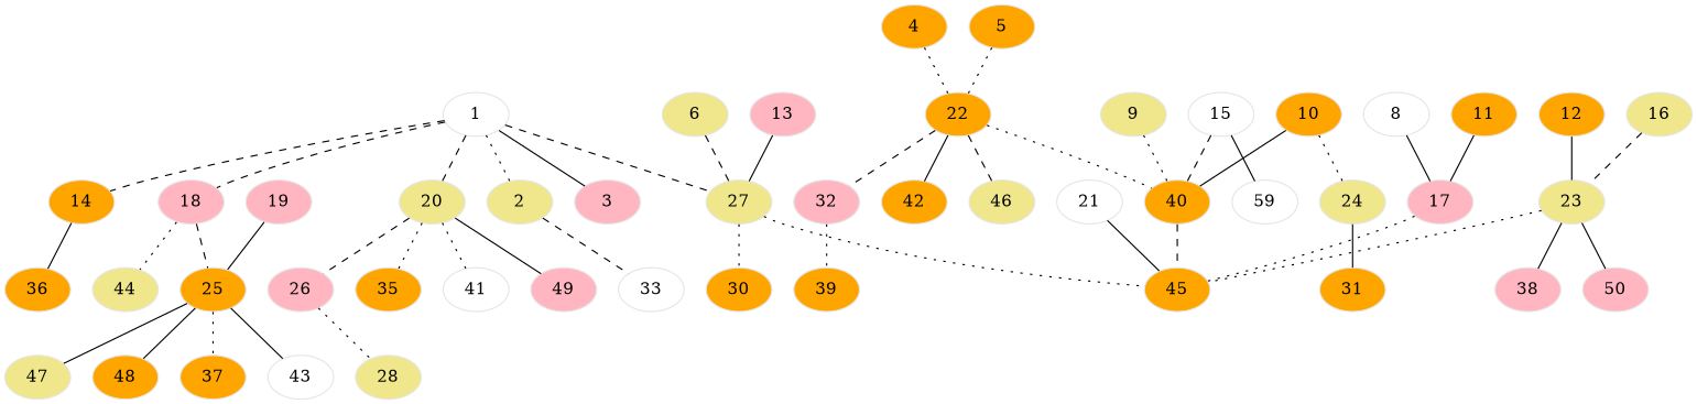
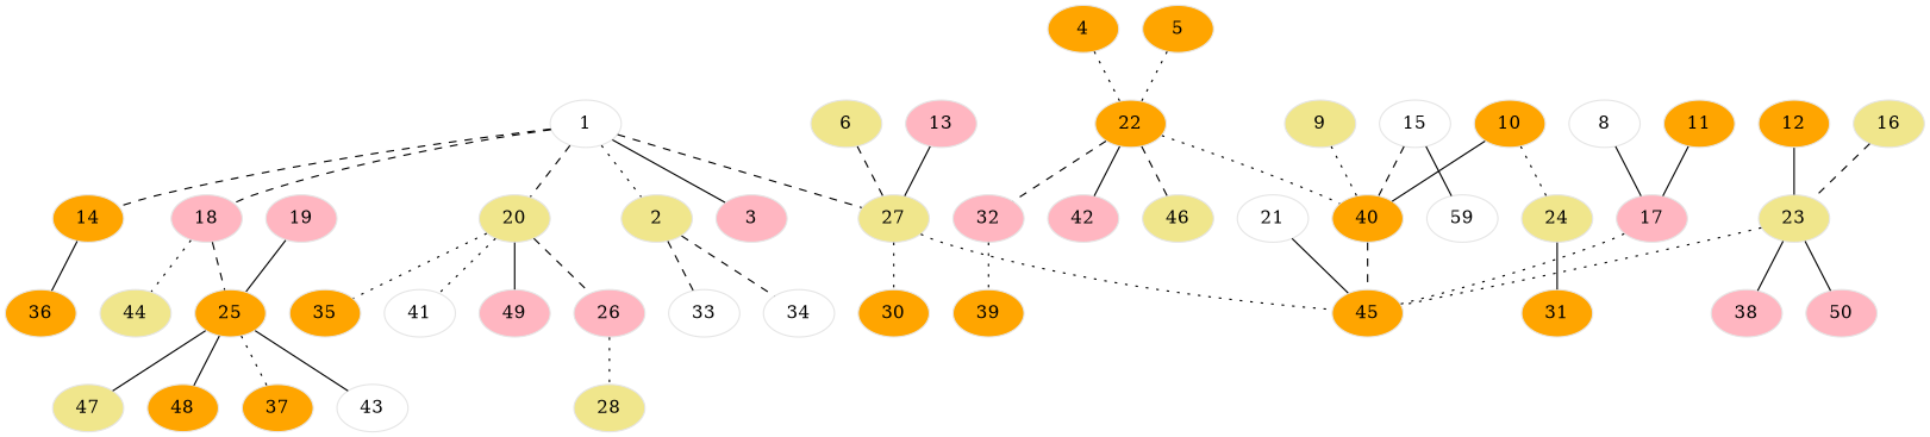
  graph {
    node [color=gray90 fillcolor=orange style=filled]
    edge [style=solid weight=1.0]
    1 [fillcolor=white]
    2 [fillcolor=khaki]
    3 [fillcolor=lightpink]
    14
    18 [fillcolor=lightpink]
    20 [fillcolor=khaki]
    27 [fillcolor=khaki]
    33 [fillcolor=white]
+   34 [fillcolor=white]
    36
    25
    44 [fillcolor=khaki]
    26 [fillcolor=lightpink]
    35
    41 [fillcolor=white]
    49 [fillcolor=lightpink]
    45
    30
    4
    22
    40
    32 [fillcolor=lightpink]
-   42
+   42 [fillcolor=lightpink]
    46 [fillcolor=khaki]
    5
    6 [fillcolor=khaki]
    8 [fillcolor=white]
    17 [fillcolor=lightpink]
    9 [fillcolor=khaki]
    10
    24 [fillcolor=khaki]
    31
    11
    23 [fillcolor=khaki]
    12
    38 [fillcolor=lightpink]
    50 [fillcolor=lightpink]
    13 [fillcolor=lightpink]
    15 [fillcolor=white]
    n40 [fillcolor=white label=59]
    16 [fillcolor=khaki]
    37
    43 [fillcolor=white]
    47 [fillcolor=khaki]
    48
    19 [fillcolor=lightpink]
    28 [fillcolor=khaki]
    21 [fillcolor=white]
    39
    1 -- 2 [style=dotted]
    1 -- 3
    1 -- 14 [style=dashed]
    1 -- 18 [style=dashed]
    1 -- 20 [style=dashed]
    1 -- 27 [style=dashed]
    2 -- 33 [style=dashed]
+   2 -- 34 [style=dashed]
    14 -- 36
    18 -- 25 [style=dashed]
    18 -- 44 [style=dotted]
    20 -- 26 [style=dashed]
    20 -- 35 [style=dotted]
    20 -- 41 [style=dotted]
    20 -- 49
    27 -- 45 [style=dotted]
    27 -- 30 [style=dotted]
    25 -- 37 [style=dotted]
    25 -- 43
    25 -- 47
    25 -- 48
    26 -- 28 [style=dotted]
    4 -- 22 [style=dotted]
    22 -- 40 [style=dotted]
    22 -- 32 [style=dashed]
    22 -- 42
    22 -- 46 [style=dashed]
    40 -- 45 [style=dashed]
    32 -- 39 [style=dotted]
    5 -- 22 [style=dotted]
    6 -- 27 [style=dashed]
    8 -- 17
    17 -- 45 [style=dotted]
    9 -- 40 [style=dotted]
    10 -- 40
    10 -- 24 [style=dotted]
    24 -- 31
    11 -- 17
    23 -- 45 [style=dotted]
    23 -- 38
    23 -- 50
    12 -- 23
    13 -- 27
    15 -- 40 [style=dashed]
    15 -- n40
    16 -- 23 [style=dashed]
    19 -- 25
    21 -- 45
  }
